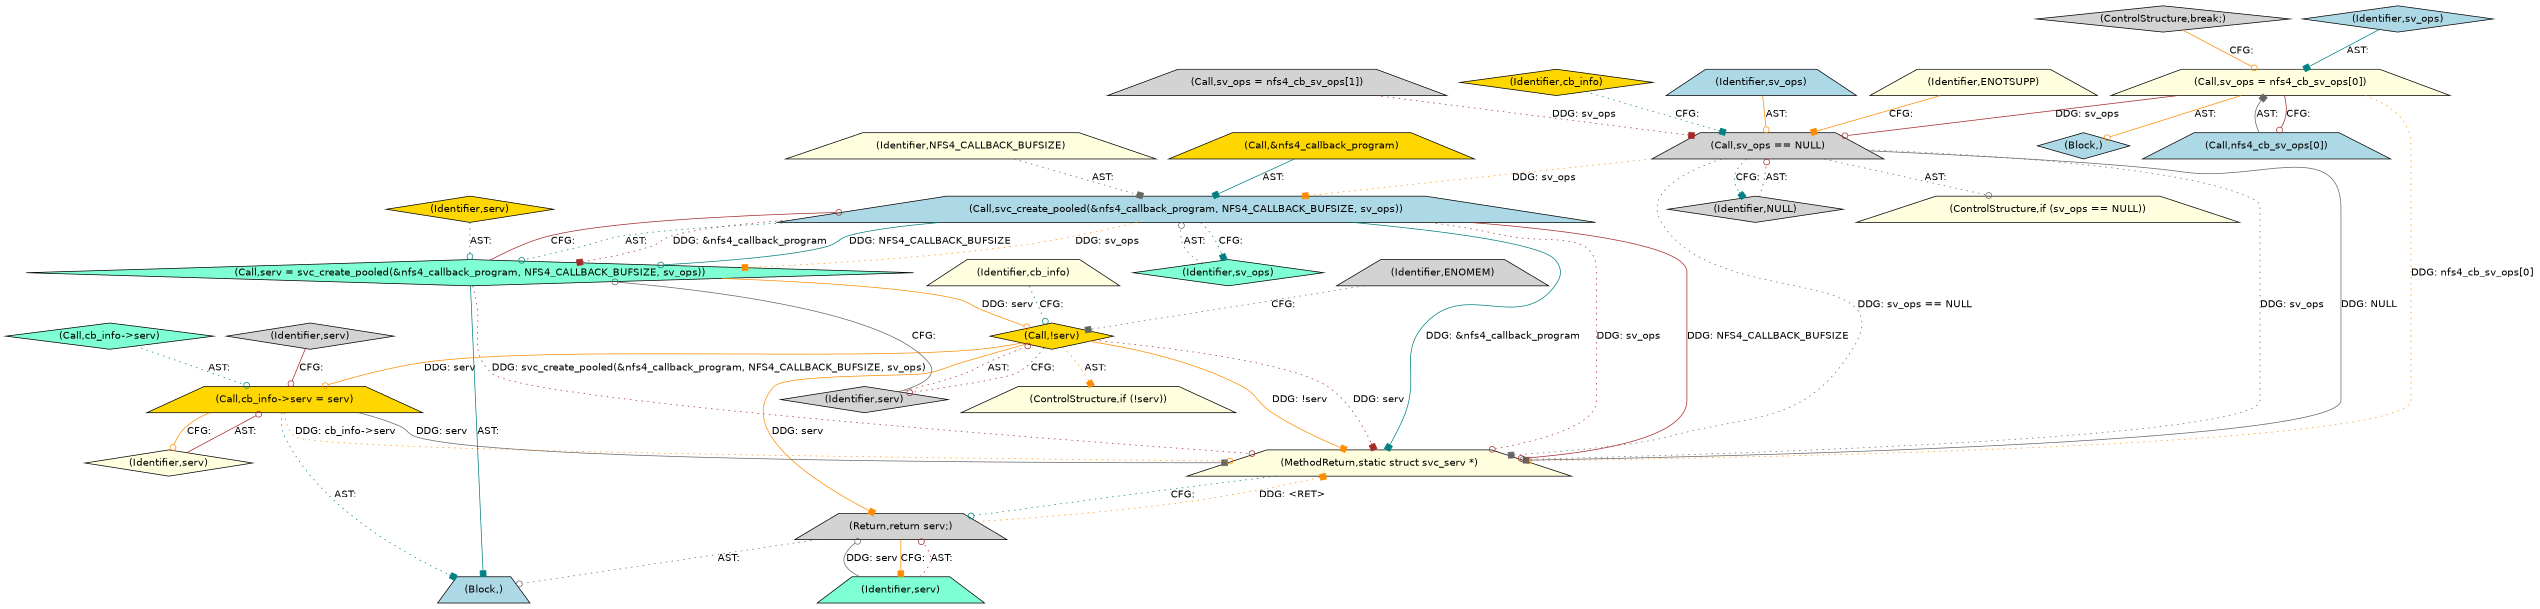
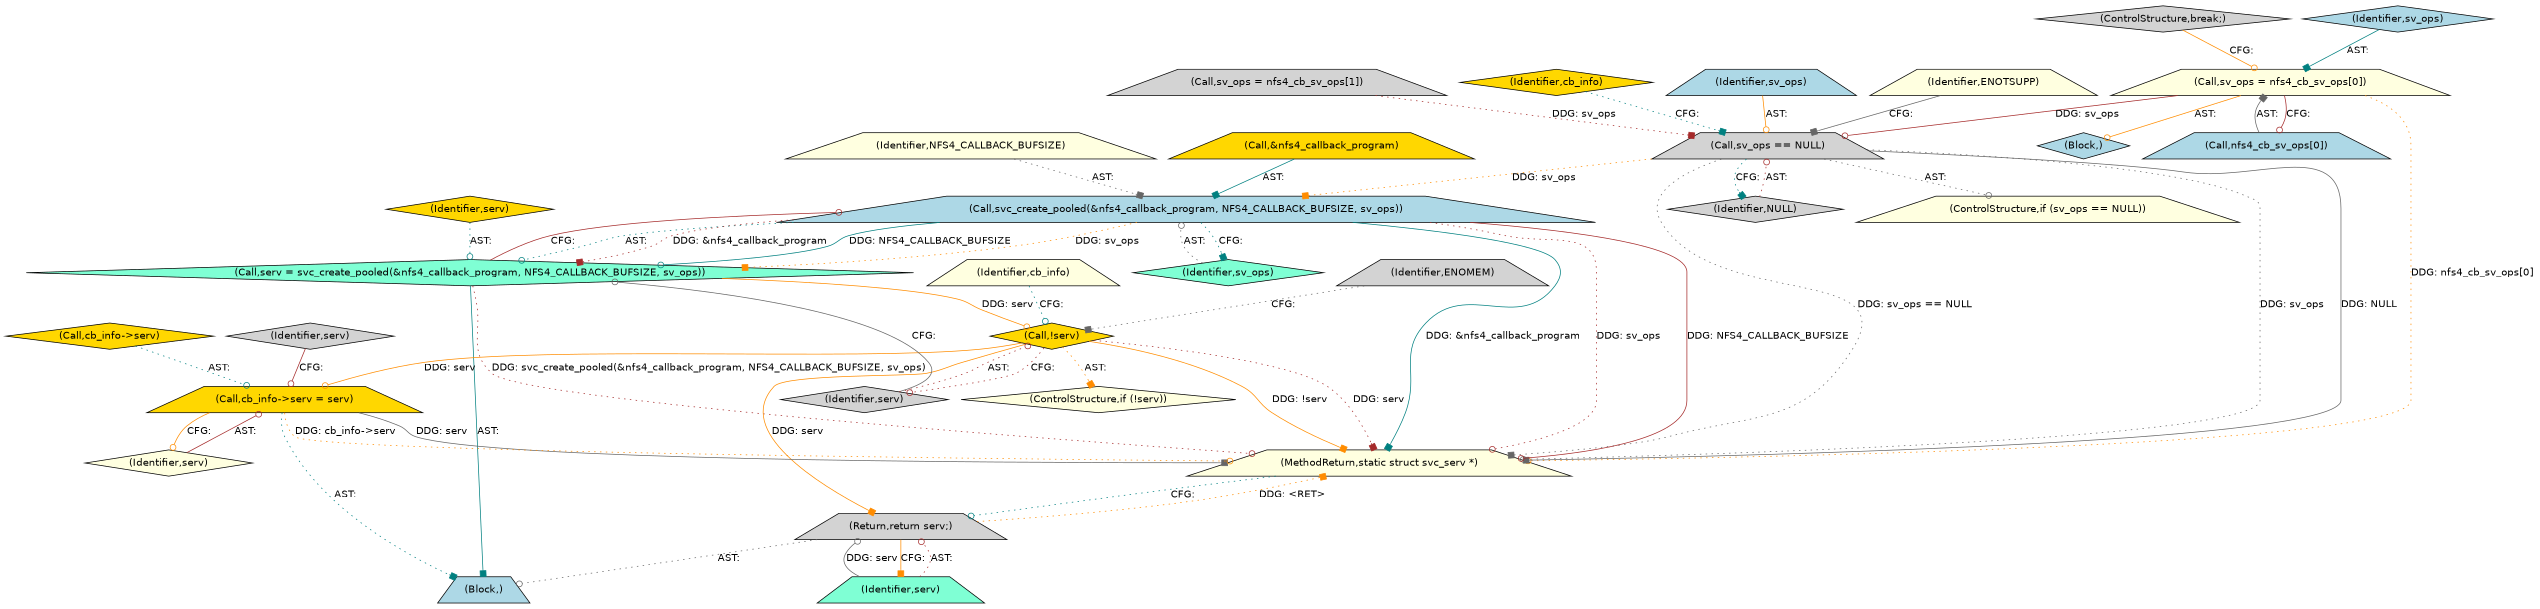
  digraph {
    fontname="DejaVu Sans"
    node [fillcolor=lightyellow fontname="DejaVu Sans" shape=trapezium style=filled]
    edge [arrowhead=odot color=brown fontname="DejaVu Sans" style=dotted]
    n1 [label="(Call,sv_ops = nfs4_cb_sv_ops[0])"]
    n2 [fillcolor=lightgrey label="(Call,sv_ops == NULL)"]
    n3 [fillcolor=lightblue label="(Call,nfs4_cb_sv_ops[0])"]
    n4 [label="(MethodReturn,static struct svc_serv *)"]
    n5 [fillcolor=lightblue label="(Block,)" shape=diamond]
    n6 [fillcolor=lightblue label="(Call,svc_create_pooled(&nfs4_callback_program, NFS4_CALLBACK_BUFSIZE, sv_ops))"]
    n7 [fillcolor=lightgrey label="(Identifier,NULL)" shape=diamond]
    n8 [label="(ControlStructure,if (sv_ops == NULL))"]
    n9 [fillcolor=lightgrey label="(Return,return serv;)"]
    n10 [fillcolor=aquamarine label="(Call,serv = svc_create_pooled(&nfs4_callback_program, NFS4_CALLBACK_BUFSIZE, sv_ops))" shape=diamond]
    n11 [fillcolor=aquamarine label="(Identifier,sv_ops)" shape=diamond]
    n12 [fillcolor=gold label="(Call,!serv)" shape=diamond]
    n13 [fillcolor=lightblue label="(Block,)"]
    n14 [fillcolor=gold label="(Call,cb_info->serv = serv)"]
-   n15 [label="(ControlStructure,if (!serv))"]
+   n15 [label="(ControlStructure,if (!serv))" shape=diamond]
    n16 [fillcolor=lightgrey label="(Identifier,serv)" shape=diamond]
    n17 [label="(Identifier,serv)" shape=diamond]
    n18 [fillcolor=aquamarine label="(Identifier,serv)"]
    n19 [fillcolor=lightgrey label="(Call,sv_ops = nfs4_cb_sv_ops[1])"]
    n20 [fillcolor=gold label="(Identifier,cb_info)" shape=diamond]
    n21 [fillcolor=lightblue label="(Identifier,sv_ops)"]
    n22 [fillcolor=lightgrey label="(ControlStructure,break;)" shape=diamond]
    n23 [fillcolor=lightgrey label="(Identifier,ENOMEM)"]
    n24 [fillcolor=lightgrey label="(Identifier,serv)" shape=diamond]
    n25 [label="(Identifier,cb_info)"]
    n26 [label="(Identifier,ENOTSUPP)"]
    n27 [fillcolor=gold label="(Call,&nfs4_callback_program)"]
-   n28 [fillcolor=aquamarine label="(Call,cb_info->serv)" shape=diamond]
+   n28 [fillcolor=gold label="(Call,cb_info->serv)" shape=diamond]
    n29 [fillcolor=gold label="(Identifier,serv)" shape=diamond]
    n30 [label="(Identifier,NFS4_CALLBACK_BUFSIZE)"]
    n31 [fillcolor=lightblue label="(Identifier,sv_ops)" shape=diamond]
    n1 -> n2 [label="DDG: sv_ops" style=solid]
    n1 -> n3 [label="CFG: " style=solid]
    n1 -> n4 [color=darkorange label="DDG: nfs4_cb_sv_ops[0]"]
    n1 -> n5 [color=darkorange label="AST: " style=solid]
    n2 -> n4 [color=gray40 label="DDG: sv_ops"]
    n2 -> n4 [arrowhead=box color=gray40 label="DDG: NULL" style=solid]
    n2 -> n4 [arrowhead=box color=gray40 label="DDG: sv_ops == NULL"]
    n2 -> n6 [arrowhead=box color=darkorange label="DDG: sv_ops"]
    n2 -> n7 [arrowhead=box color=teal label="CFG: "]
    n2 -> n8 [color=gray40 label="AST: "]
    n3 -> n1 [arrowhead=box color=gray40 label="AST: " style=solid]
    n4 -> n9 [color=teal label="CFG: "]
    n6 -> n4 [arrowhead=box color=teal label="DDG: &nfs4_callback_program" style=solid]
    n6 -> n4 [label="DDG: sv_ops"]
    n6 -> n4 [label="DDG: NFS4_CALLBACK_BUFSIZE" style=solid]
    n6 -> n10 [color=teal label="AST: "]
    n6 -> n10 [arrowhead=box label="DDG: &nfs4_callback_program"]
    n6 -> n10 [color=teal label="DDG: NFS4_CALLBACK_BUFSIZE" style=solid]
    n6 -> n10 [arrowhead=box color=darkorange label="DDG: sv_ops"]
    n6 -> n11 [arrowhead=box color=teal label="CFG: "]
    n7 -> n2 [label="AST: "]
    n9 -> n4 [arrowhead=box color=darkorange label="DDG: <RET>"]
    n9 -> n13 [color=gray40 label="AST: "]
    n9 -> n18 [arrowhead=box color=darkorange label="CFG: " style=solid]
    n10 -> n4 [label="DDG: svc_create_pooled(&nfs4_callback_program, NFS4_CALLBACK_BUFSIZE, sv_ops)"]
    n10 -> n6 [label="CFG: " style=solid]
    n10 -> n12 [color=darkorange label="DDG: serv" style=solid]
    n10 -> n13 [arrowhead=box color=teal label="AST: " style=solid]
    n11 -> n6 [color=gray40 label="AST: "]
    n12 -> n4 [arrowhead=box color=darkorange label="DDG: !serv" style=solid]
    n12 -> n4 [arrowhead=box label="DDG: serv"]
    n12 -> n9 [arrowhead=box color=darkorange label="DDG: serv" style=solid]
    n12 -> n14 [color=darkorange label="DDG: serv" style=solid]
    n12 -> n15 [arrowhead=box color=darkorange label="AST: "]
    n12 -> n16 [label="CFG: "]
    n14 -> n4 [arrowhead=box color=gray40 label="DDG: serv" style=solid]
    n14 -> n4 [color=darkorange label="DDG: cb_info->serv"]
    n14 -> n13 [arrowhead=box color=teal label="AST: "]
    n14 -> n17 [color=darkorange label="CFG: " style=solid]
    n16 -> n10 [color=gray40 label="CFG: " style=solid]
    n16 -> n12 [label="AST: "]
    n17 -> n14 [label="AST: " style=solid]
    n18 -> n9 [label="AST: "]
    n18 -> n9 [color=gray40 label="DDG: serv" style=solid]
    n19 -> n2 [arrowhead=box label="DDG: sv_ops"]
    n20 -> n2 [arrowhead=box color=teal label="CFG: "]
    n21 -> n2 [color=darkorange label="AST: " style=solid]
    n22 -> n1 [color=darkorange label="CFG: " style=solid]
    n23 -> n12 [arrowhead=box color=gray40 label="CFG: "]
    n24 -> n14 [label="CFG: " style=solid]
    n25 -> n12 [color=teal label="CFG: "]
-   n26 -> n2 [arrowhead=box color=darkorange label="CFG: " style=solid]
+   n26 -> n2 [arrowhead=box color=gray40 label="CFG: " style=solid]
    n27 -> n6 [arrowhead=box color=teal label="AST: " style=solid]
    n28 -> n14 [color=teal label="AST: "]
    n29 -> n10 [color=teal label="AST: "]
    n30 -> n6 [arrowhead=box color=gray40 label="AST: "]
    n31 -> n1 [arrowhead=box color=teal label="AST: " style=solid]
  }
